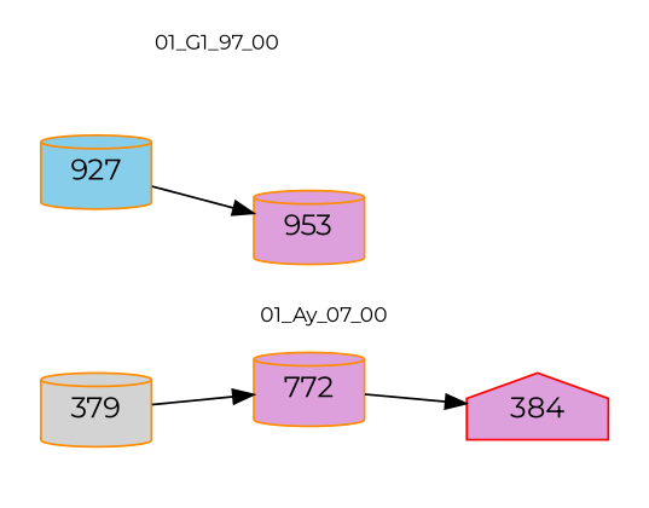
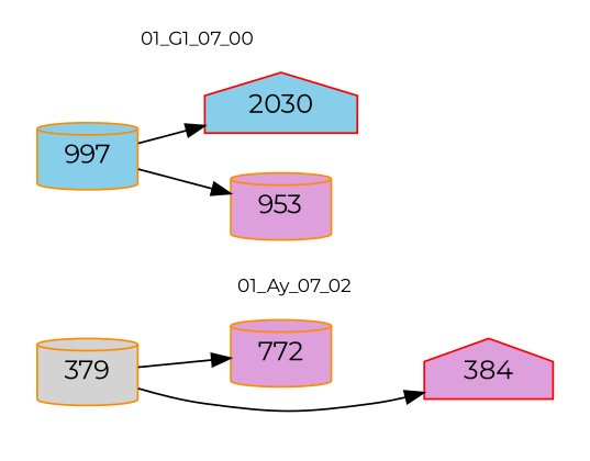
  digraph {
    fontname=Montserrat
    rankdir=LR
    node [color=darkorange fillcolor=plum fontname=Montserrat shape=cylinder style=filled]
    edge [color=black fontname=Montserrat]
    n1 [fillcolor=lightgrey label=379]
    n2 [color=red label=384 shape=house]
    n3 [label=772]
-   n4 [fillcolor=skyblue label=927]
+   n4 [fillcolor=skyblue label=997]
    n5 [label=953]
+   n6 [color=red fillcolor=skyblue label=2030 shape=house]
    subgraph cluster_1 {
      color=white
      fontsize=10
-     label="01_Ay_07_00"
+     label="01_Ay_07_02"
      n1
      n2
      n3
    }
    subgraph cluster_2 {
      color=white
      fontsize=10
-     label="01_G1_97_00"
+     label="01_G1_07_00"
      n4
      n5
+     n6
    }
-   n3 -> n2
+   n1 -> n2
    n1 -> n3
    n4 -> n5
+   n4 -> n6
  }
